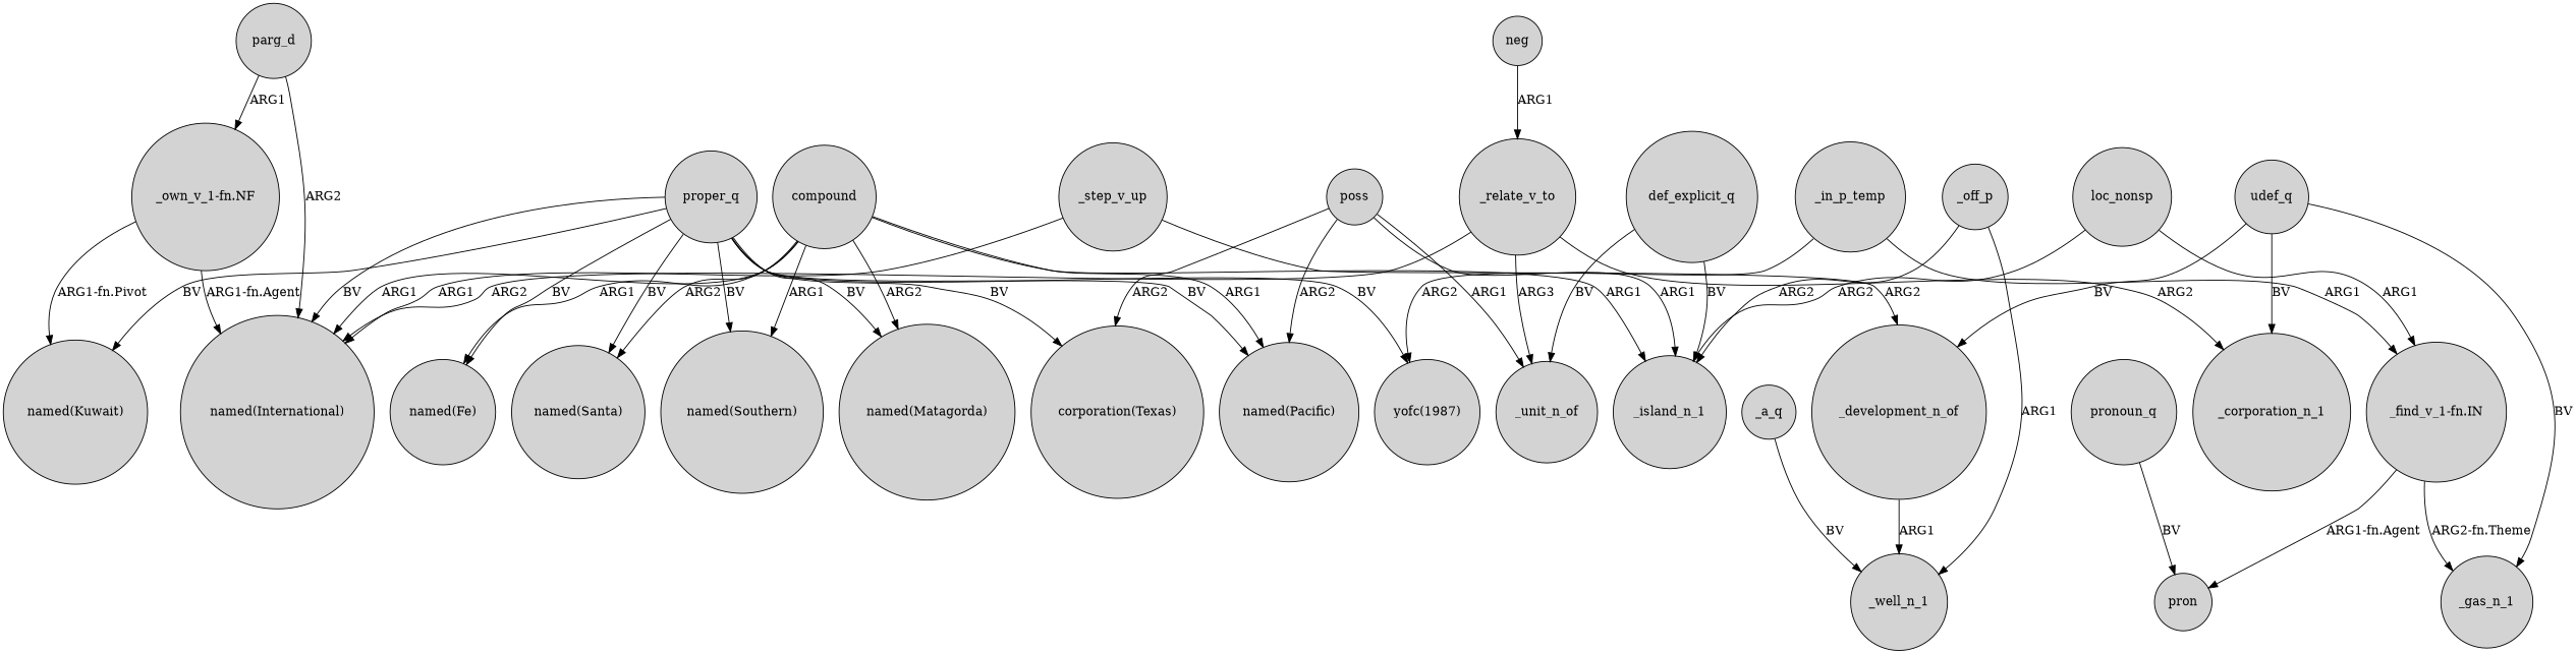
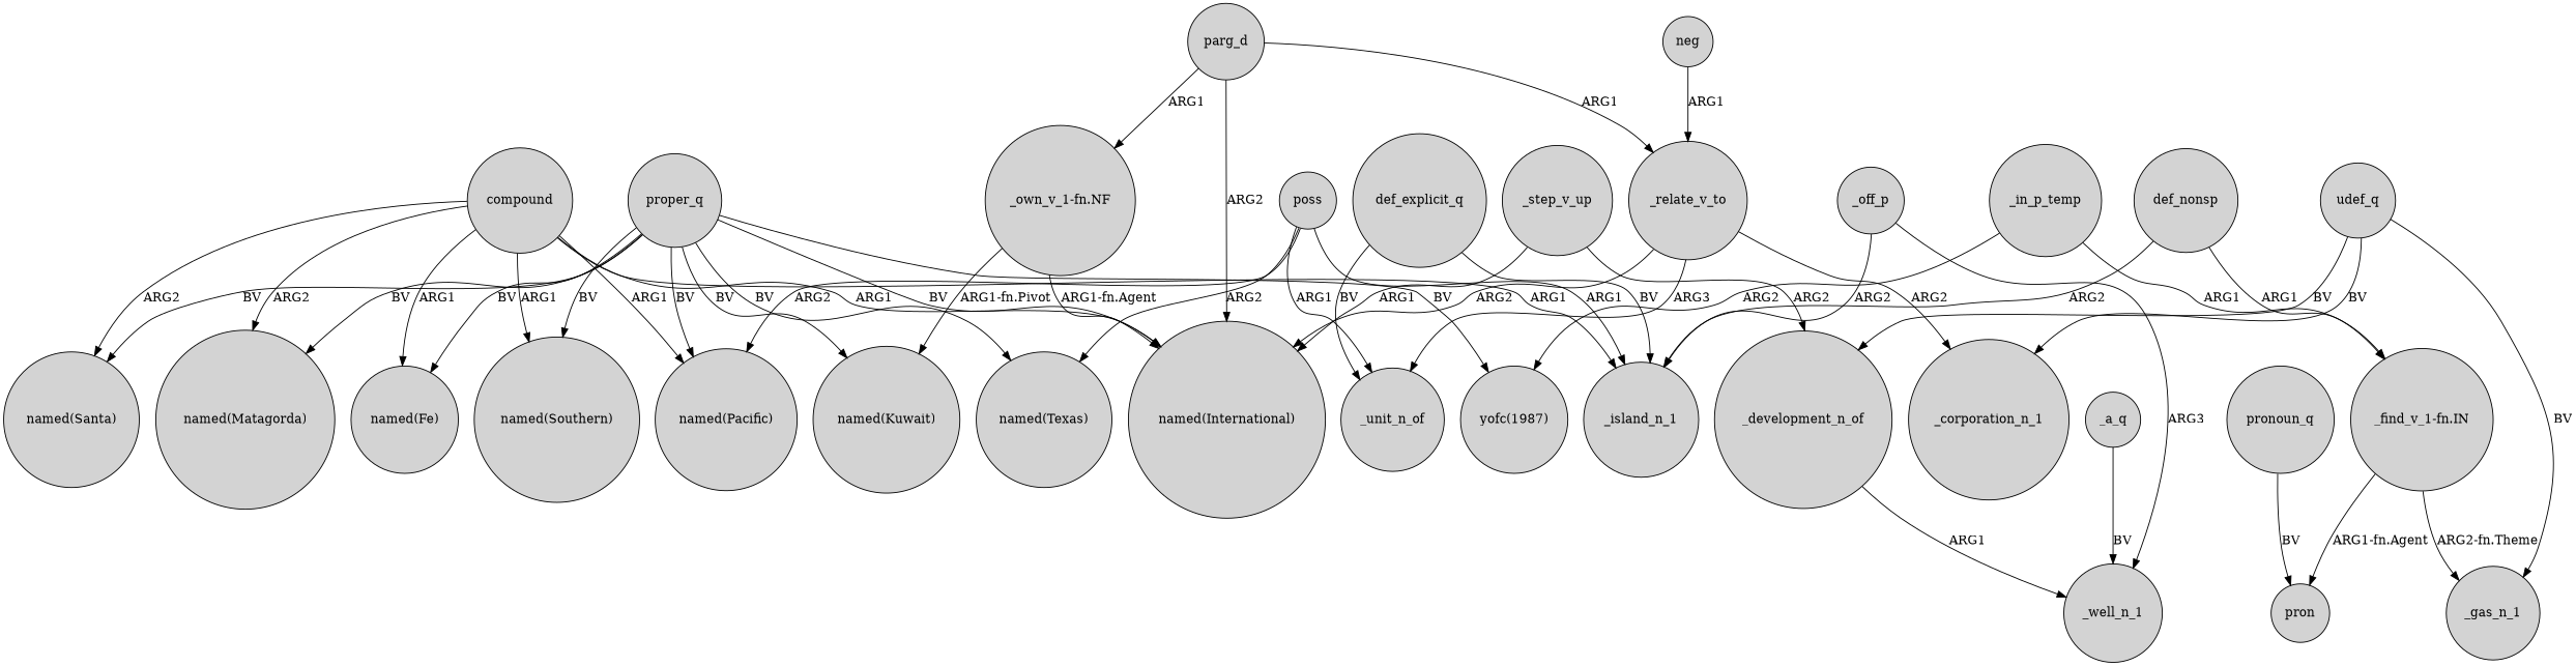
  digraph {
    node [shape=circle style=filled]
    compound
    "named(International)"
    _island_n_1
    "named(Matagorda)"
    "named(Santa)"
    "named(Fe)"
    "named(Southern)"
    "named(Pacific)"
    "_find_v_1-fn.IN"
    _gas_n_1
    pron
    _off_p
    _well_n_1
    _in_p_temp
    "yofc(1987)"
-   loc_nonsp
+   loc_nonsp [label=def_nonsp]
    poss
-   "named(Texas)" [label="corporation(Texas)"]
+   "named(Texas)"
    _unit_n_of
    def_explicit_q
    parg_d
    _relate_v_to
    "_own_v_1-fn.NF"
    _corporation_n_1
    "named(Kuwait)"
    _step_v_up
    _development_n_of
    proper_q
    udef_q
    _a_q
    pronoun_q
    neg
    compound -> "named(International)" [label=ARG1]
    compound -> _island_n_1 [label=ARG1]
    compound -> "named(Matagorda)" [label=ARG2]
    compound -> "named(Santa)" [label=ARG2]
    compound -> "named(Fe)" [label=ARG1]
    compound -> "named(Southern)" [label=ARG1]
    compound -> "named(Pacific)" [label=ARG1]
    "_find_v_1-fn.IN" -> _gas_n_1 [label="ARG2-fn.Theme"]
    "_find_v_1-fn.IN" -> pron [label="ARG1-fn.Agent"]
    _off_p -> _island_n_1 [label=ARG2]
-   _off_p -> _well_n_1 [label=ARG1]
+   _off_p -> _well_n_1 [label=ARG3]
    _in_p_temp -> "_find_v_1-fn.IN" [label=ARG1]
    _in_p_temp -> "yofc(1987)" [label=ARG2]
    loc_nonsp -> _island_n_1 [label=ARG2]
    loc_nonsp -> "_find_v_1-fn.IN" [label=ARG1]
    poss -> _island_n_1 [label=ARG1]
    poss -> "named(Pacific)" [label=ARG2]
    poss -> "named(Texas)" [label=ARG2]
    poss -> _unit_n_of [label=ARG1]
    def_explicit_q -> _island_n_1 [label=BV]
    def_explicit_q -> _unit_n_of [label=BV]
    parg_d -> "named(International)" [label=ARG2]
+   parg_d -> _relate_v_to [label=ARG1]
    parg_d -> "_own_v_1-fn.NF" [label=ARG1]
    _relate_v_to -> "named(International)" [label=ARG2]
    _relate_v_to -> _unit_n_of [label=ARG3]
    _relate_v_to -> _corporation_n_1 [label=ARG2]
    "_own_v_1-fn.NF" -> "named(International)" [label="ARG1-fn.Agent"]
    "_own_v_1-fn.NF" -> "named(Kuwait)" [label="ARG1-fn.Pivot"]
    _step_v_up -> "named(International)" [label=ARG1]
    _step_v_up -> _development_n_of [label=ARG2]
    _development_n_of -> _well_n_1 [label=ARG1]
    proper_q -> "named(International)" [label=BV]
    proper_q -> "named(Matagorda)" [label=BV]
    proper_q -> "named(Santa)" [label=BV]
    proper_q -> "named(Fe)" [label=BV]
    proper_q -> "named(Southern)" [label=BV]
    proper_q -> "named(Pacific)" [label=BV]
    proper_q -> "yofc(1987)" [label=BV]
    proper_q -> "named(Texas)" [label=BV]
    proper_q -> "named(Kuwait)" [label=BV]
    udef_q -> _gas_n_1 [label=BV]
    udef_q -> _corporation_n_1 [label=BV]
    udef_q -> _development_n_of [label=BV]
    _a_q -> _well_n_1 [label=BV]
    pronoun_q -> pron [label=BV]
    neg -> _relate_v_to [label=ARG1]
  }
